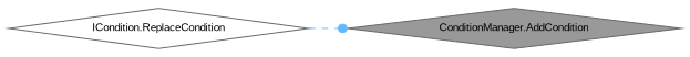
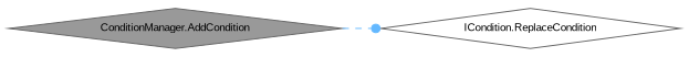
  digraph {
    rankdir=LR
    fontname="Liberation Sans"
    node [fontname="Liberation Sans" fontsize=10 shape=diamond style=filled]
    n1 [color=gray40 fillcolor=grey60 fontcolor=black height=0.2 label="ConditionManager.AddCondition" width=0.4]
    n2 [color=grey40 fillcolor=white height=0.2 label="ICondition.ReplaceCondition" width=0.4]
-   n2 -> n1 [color=steelblue1 fontname="Liberation Sans" fontsize=10 labelfontname=Helvetica labelfontsize=10 style=dashed arrowhead=dot]
+   n1 -> n2 [color=steelblue1 fontname="Liberation Sans" fontsize=10 labelfontname=Helvetica labelfontsize=10 style=dashed arrowhead=dot]
  }
